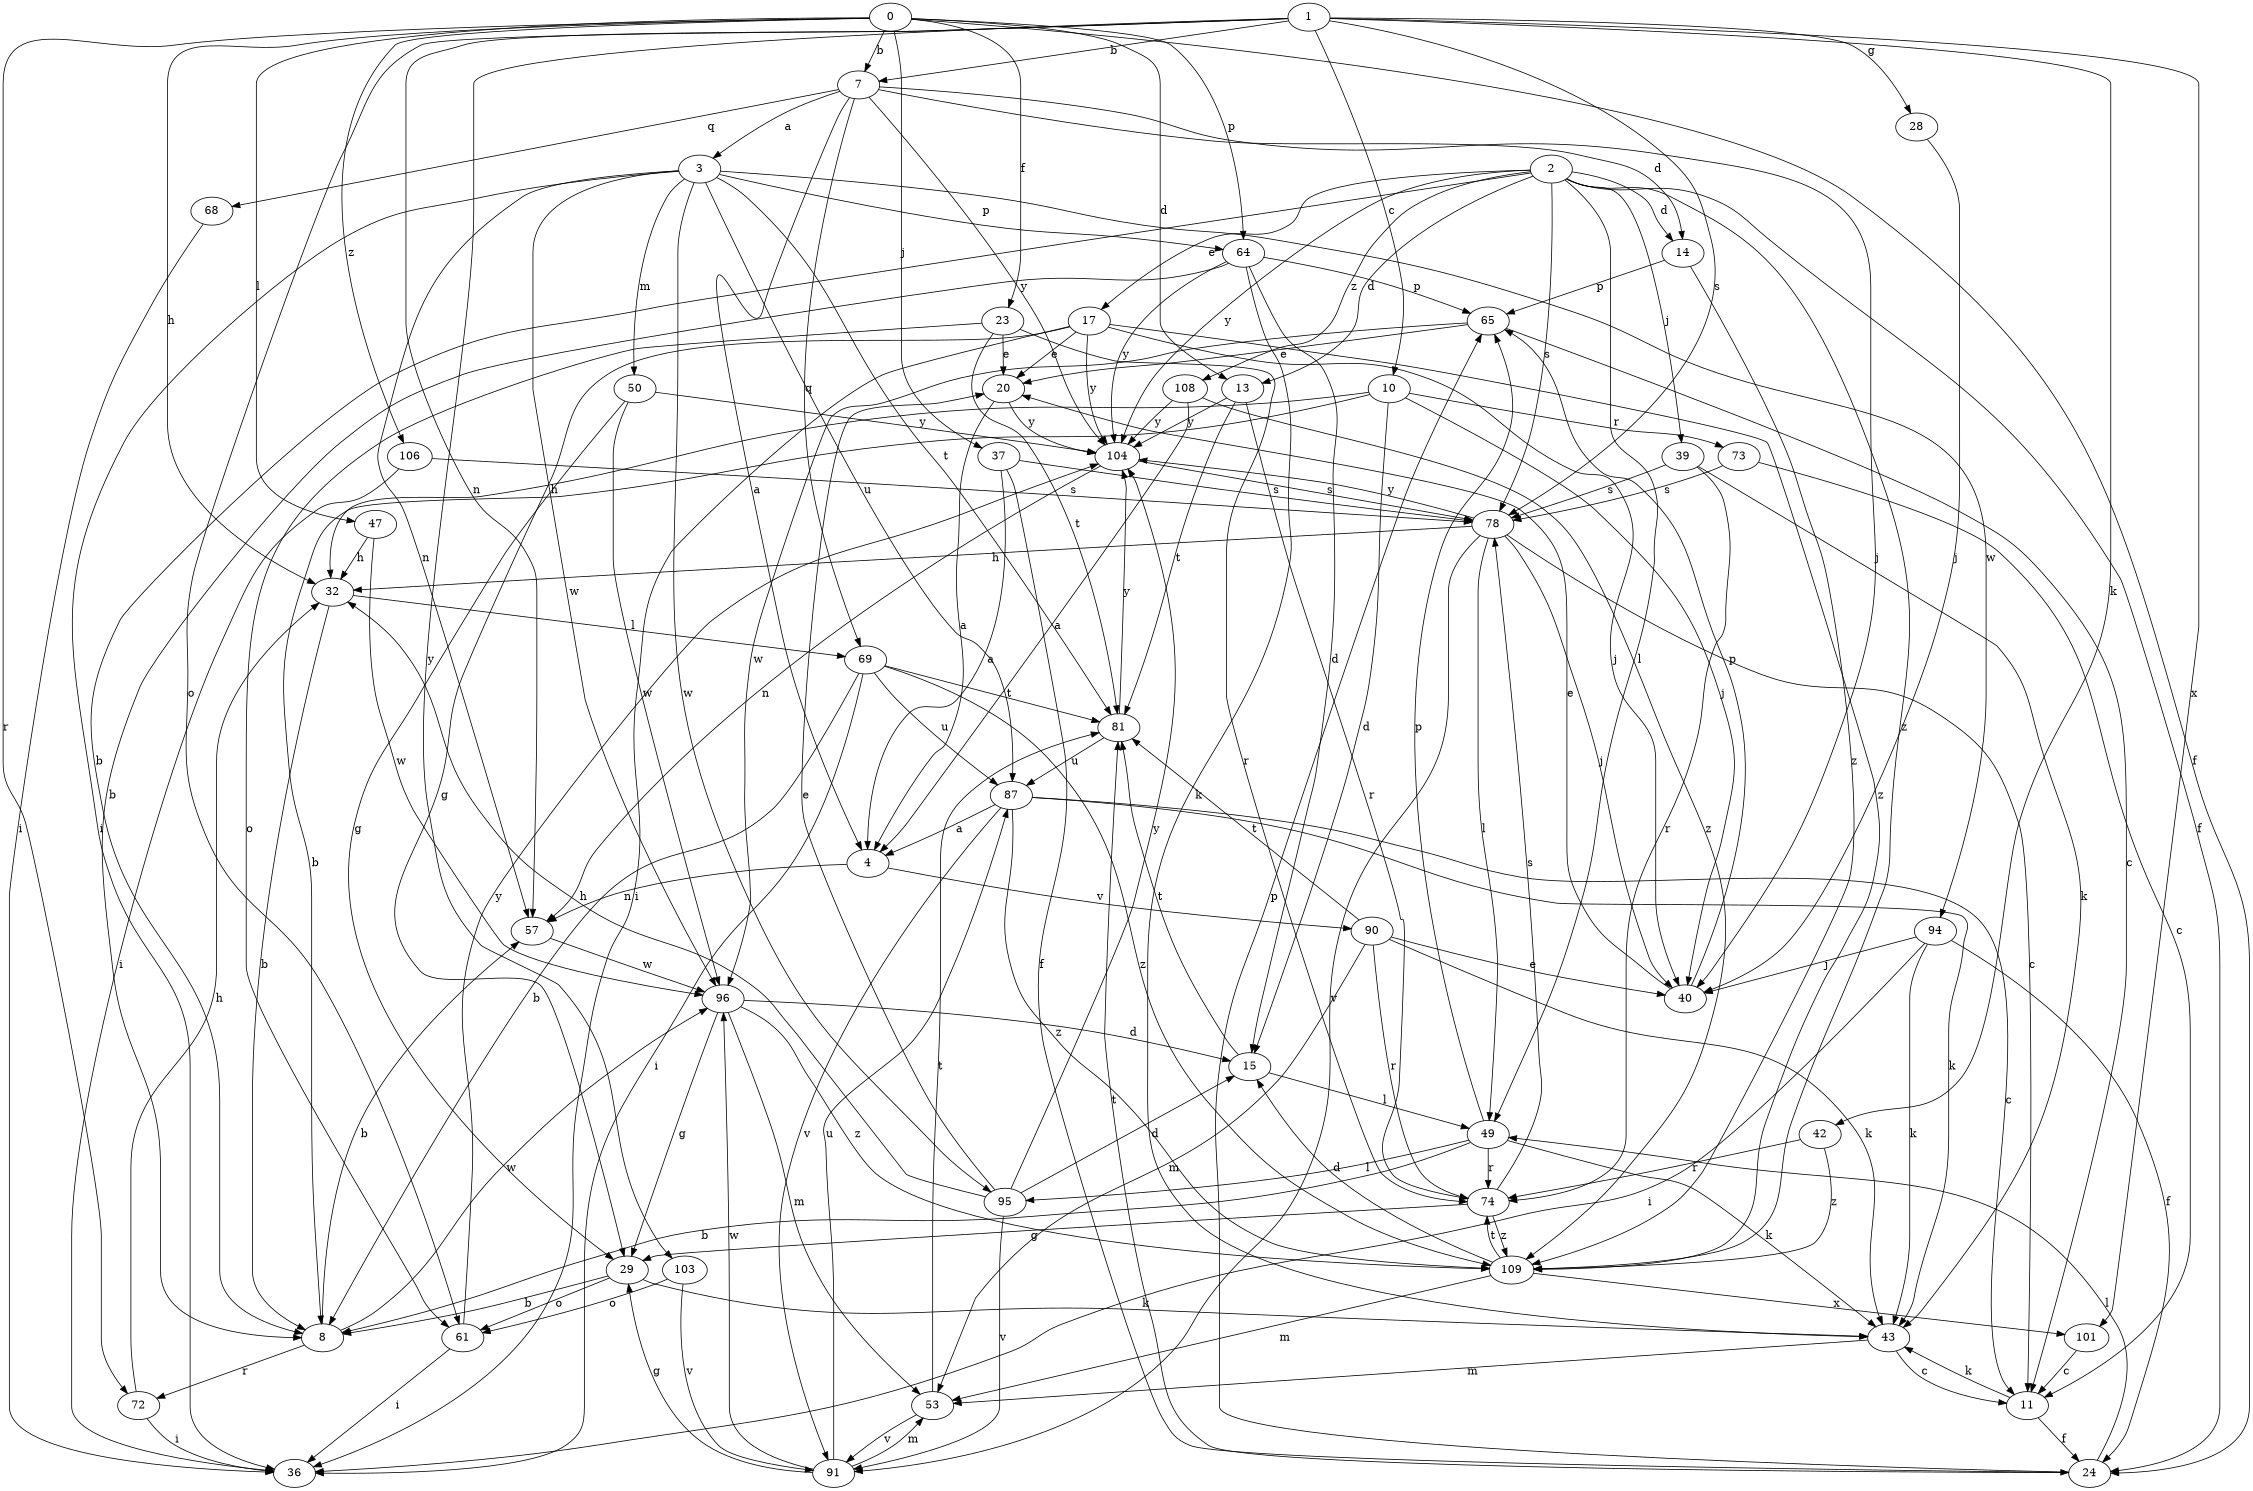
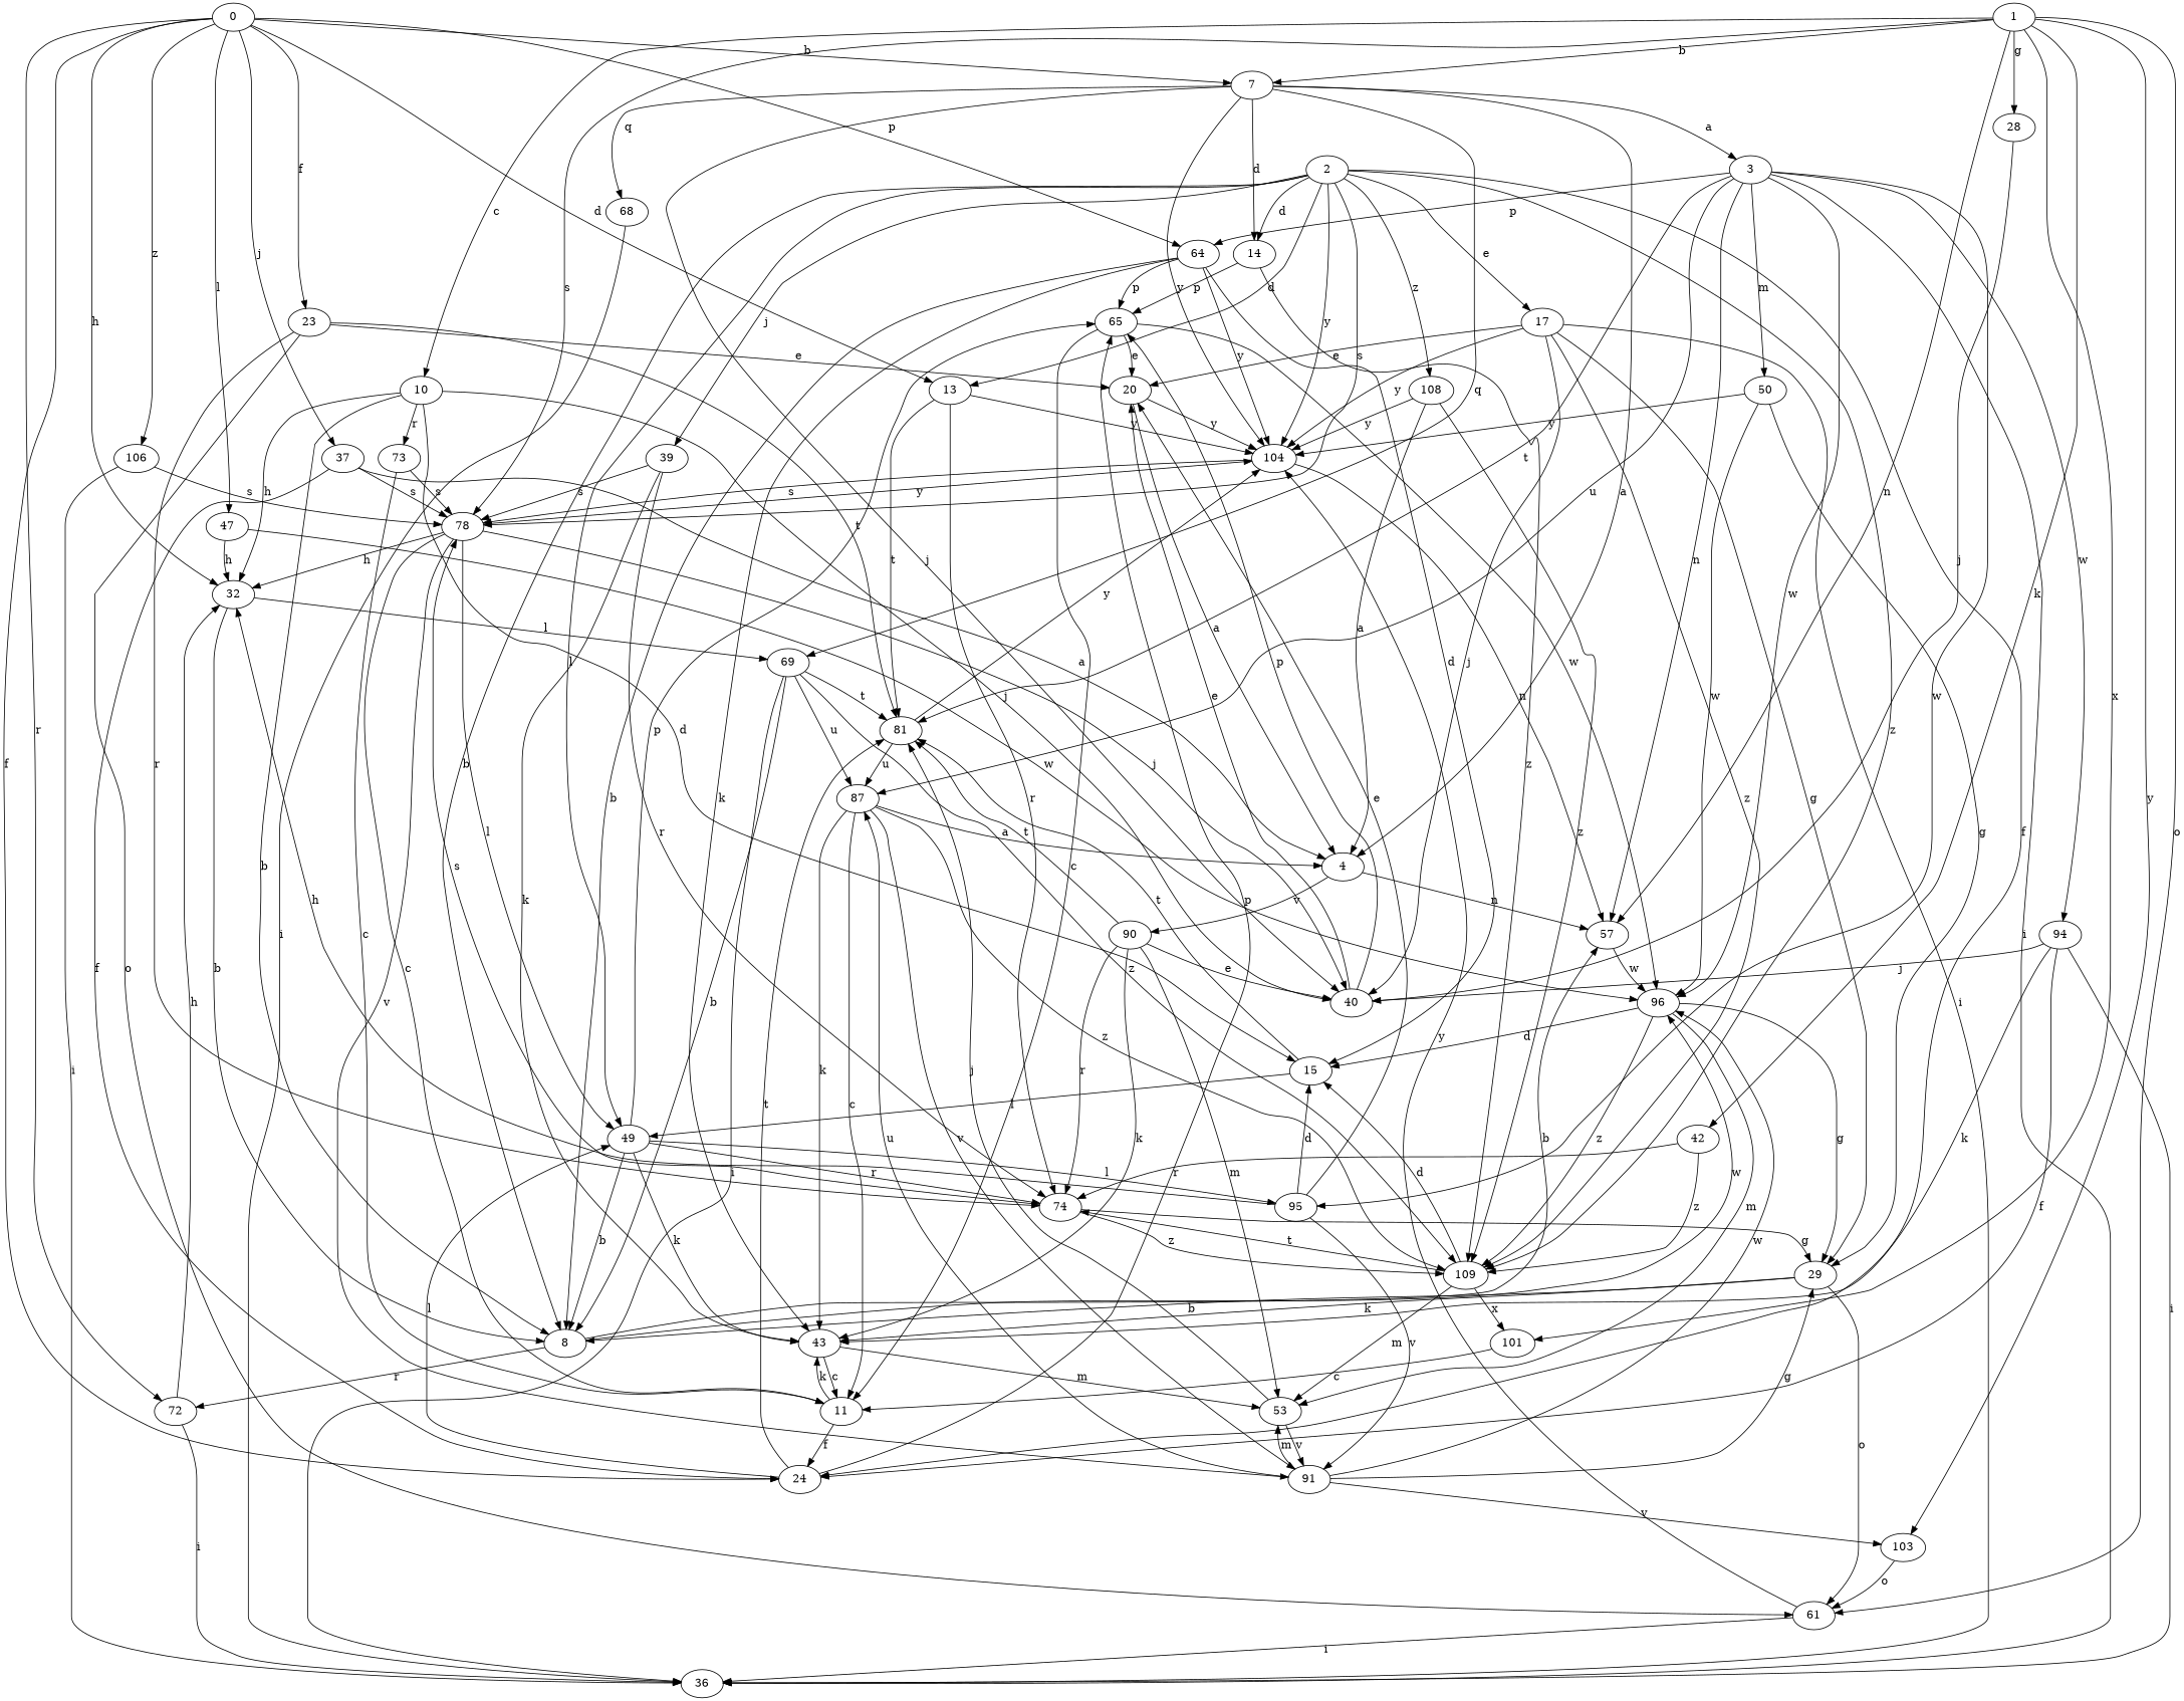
  strict digraph {
    0
    7
    13
    23
    24
    32
    37
    47
    64
    72
    106
    14
    104
    3
    4
    40
    68
    69
    81
    74
    61
    20
    49
    65
    8
    78
    96
    15
    43
    36
    1
    10
    28
    42
    57
    101
    103
    73
    109
    11
    91
    2
    17
    39
    108
    29
    95
    53
    50
    87
    94
    90
    0 -> 7 [label=b]
    0 -> 13 [label=d]
    0 -> 23 [label=f]
    0 -> 24 [label=f]
    0 -> 32 [label=h]
    0 -> 37 [label=j]
    0 -> 47 [label=l]
    0 -> 64 [label=p]
    0 -> 72 [label=r]
    0 -> 106 [label=z]
    7 -> 14 [label=d]
    7 -> 104 [label=y]
    7 -> 3 [label=a]
    7 -> 4 [label=a]
    7 -> 40 [label=j]
    7 -> 68 [label=q]
    7 -> 69 [label=q]
    13 -> 104 [label=y]
    13 -> 81 [label=t]
    13 -> 74 [label=r]
    23 -> 81 [label=t]
    23 -> 74 [label=r]
    23 -> 61 [label=o]
    23 -> 20 [label=e]
    24 -> 81 [label=t]
    24 -> 49 [label=l]
    24 -> 65 [label=p]
    32 -> 69 [label=l]
    32 -> 8 [label=b]
    37 -> 24 [label=f]
    37 -> 4 [label=a]
    37 -> 78 [label=s]
    47 -> 32 [label=h]
    47 -> 96 [label=w]
    64 -> 104 [label=y]
    64 -> 65 [label=p]
    64 -> 8 [label=b]
    64 -> 15 [label=d]
    64 -> 43 [label=k]
    72 -> 32 [label=h]
    72 -> 36 [label=i]
    106 -> 78 [label=s]
    106 -> 36 [label=i]
    14 -> 65 [label=p]
    14 -> 109 [label=z]
    104 -> 78 [label=s]
    104 -> 57 [label=n]
    3 -> 64 [label=p]
    3 -> 81 [label=t]
    3 -> 96 [label=w]
    3 -> 36 [label=i]
    3 -> 57 [label=n]
    3 -> 95 [label=w]
    3 -> 50 [label=m]
    3 -> 87 [label=u]
    3 -> 94 [label=w]
    4 -> 57 [label=n]
    4 -> 90 [label=v]
    40 -> 20 [label=e]
    40 -> 65 [label=p]
    68 -> 36 [label=i]
    69 -> 81 [label=t]
    69 -> 8 [label=b]
    69 -> 36 [label=i]
    69 -> 109 [label=z]
    69 -> 87 [label=u]
    81 -> 104 [label=y]
    81 -> 87 [label=u]
    74 -> 78 [label=s]
    74 -> 109 [label=z]
    74 -> 29 [label=g]
    61 -> 104 [label=y]
    61 -> 36 [label=i]
    20 -> 104 [label=y]
    20 -> 4 [label=a]
    49 -> 74 [label=r]
    49 -> 65 [label=p]
    49 -> 8 [label=b]
    49 -> 43 [label=k]
    49 -> 95 [label=l]
    65 -> 20 [label=e]
    65 -> 96 [label=w]
    65 -> 11 [label=c]
    8 -> 72 [label=r]
    8 -> 96 [label=w]
    8 -> 57 [label=b]
    78 -> 32 [label=h]
    78 -> 104 [label=y]
    78 -> 40 [label=j]
    78 -> 49 [label=l]
    78 -> 11 [label=c]
    78 -> 91 [label=v]
    96 -> 15 [label=d]
    96 -> 109 [label=z]
    96 -> 29 [label=g]
    96 -> 53 [label=m]
    15 -> 81 [label=t]
    15 -> 49 [label=l]
    43 -> 11 [label=c]
    43 -> 53 [label=m]
    1 -> 7 [label=b]
    1 -> 61 [label=o]
    1 -> 78 [label=s]
    1 -> 10 [label=c]
    1 -> 28 [label=g]
    1 -> 42 [label=k]
    1 -> 57 [label=n]
    1 -> 101 [label=x]
    1 -> 103 [label=y]
    10 -> 32 [label=h]
    10 -> 40 [label=j]
    10 -> 8 [label=b]
    10 -> 15 [label=d]
    10 -> 73 [label=r]
    28 -> 40 [label=j]
    42 -> 74 [label=r]
    42 -> 109 [label=z]
    57 -> 96 [label=w]
    101 -> 11 [label=c]
    103 -> 61 [label=o]
-   103 -> 91 [label=v]
+   91 -> 103 [label=v]
    73 -> 78 [label=s]
    73 -> 11 [label=c]
    109 -> 74 [label=t]
    109 -> 15 [label=d]
    109 -> 101 [label=x]
    109 -> 53 [label=m]
    11 -> 24 [label=f]
    11 -> 43 [label=k]
    91 -> 96 [label=w]
    91 -> 29 [label=g]
    91 -> 53 [label=m]
    91 -> 87 [label=u]
    2 -> 13 [label=d]
    2 -> 24 [label=f]
    2 -> 14 [label=d]
    2 -> 104 [label=y]
    2 -> 49 [label=l]
    2 -> 8 [label=b]
    2 -> 78 [label=s]
    2 -> 109 [label=z]
    2 -> 17 [label=e]
    2 -> 39 [label=j]
    2 -> 108 [label=z]
    17 -> 104 [label=y]
    17 -> 40 [label=j]
    17 -> 20 [label=e]
    17 -> 36 [label=i]
    17 -> 109 [label=z]
    17 -> 29 [label=g]
    39 -> 74 [label=r]
    39 -> 78 [label=s]
    39 -> 43 [label=k]
    108 -> 104 [label=y]
    108 -> 4 [label=a]
    108 -> 109 [label=z]
    29 -> 61 [label=o]
    29 -> 8 [label=b]
    29 -> 43 [label=k]
    95 -> 32 [label=h]
-   95 -> 104 [label=y]
    95 -> 20 [label=e]
    95 -> 15 [label=d]
    95 -> 91 [label=v]
-   53 -> 81 [label=t]
+   53 -> 81 [label=j]
    53 -> 91 [label=v]
    50 -> 104 [label=y]
    50 -> 96 [label=w]
    50 -> 29 [label=g]
    87 -> 4 [label=a]
    87 -> 43 [label=k]
    87 -> 109 [label=z]
    87 -> 11 [label=c]
    87 -> 91 [label=v]
    94 -> 24 [label=f]
    94 -> 40 [label=j]
    94 -> 43 [label=k]
    94 -> 36 [label=i]
    90 -> 40 [label=e]
    90 -> 81 [label=t]
    90 -> 74 [label=r]
    90 -> 43 [label=k]
    90 -> 53 [label=m]
  }
